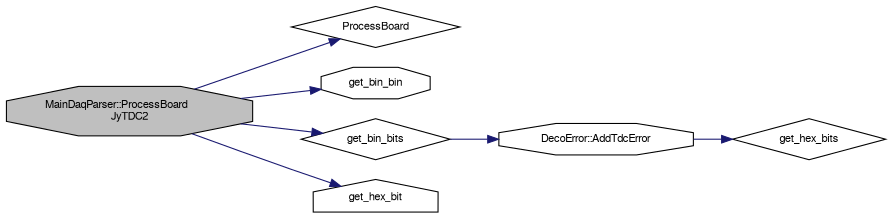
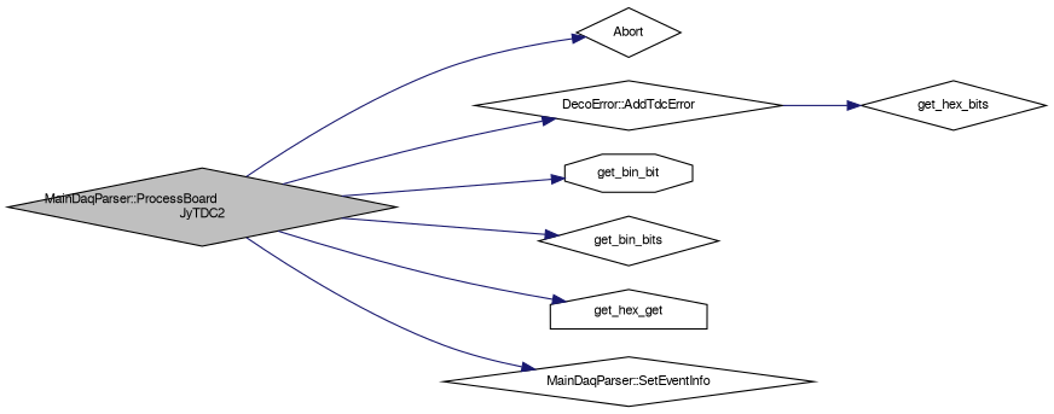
  digraph {
    rankdir=LR
    node [color=black fontname=FreeSans fontsize=10 shape=diamond]
    edge [color=midnightblue fontname=FreeSans fontsize=10 labelfontname=FreeSans labelfontsize=10 style=solid]
-   n1 [fillcolor=grey75 fontcolor=black height=0.2 label="MainDaqParser::ProcessBoard\lJyTDC2" shape=octagon style=filled width=0.4]
-   n2 [height=0.2 label=ProcessBoard width=0.4]
-   n3 [height=0.2 label="DecoError::AddTdcError" shape=octagon width=0.4]
-   n4 [height=0.2 label=get_bin_bin shape=octagon width=0.4]
+   n1 [fillcolor=grey75 fontcolor=black height=0.2 label="MainDaqParser::ProcessBoard\lJyTDC2" style=filled width=0.4]
+   n2 [height=0.2 label=Abort width=0.4]
+   n3 [height=0.2 label="DecoError::AddTdcError" width=0.4]
+   n4 [height=0.2 label=get_bin_bit shape=octagon width=0.4]
    n5 [height=0.2 label=get_bin_bits width=0.4]
-   n6 [height=0.2 label=get_hex_bit shape=house width=0.4]
+   n6 [height=0.2 label=get_hex_get shape=house width=0.4]
+   n7 [height=0.2 label="MainDaqParser::SetEventInfo" width=0.4]
    n8 [height=0.2 label=get_hex_bits width=0.4]
    n1 -> n2
-   n5 -> n3
+   n1 -> n3
    n1 -> n4
    n1 -> n5
    n1 -> n6
+   n1 -> n7
    n3 -> n8
  }
